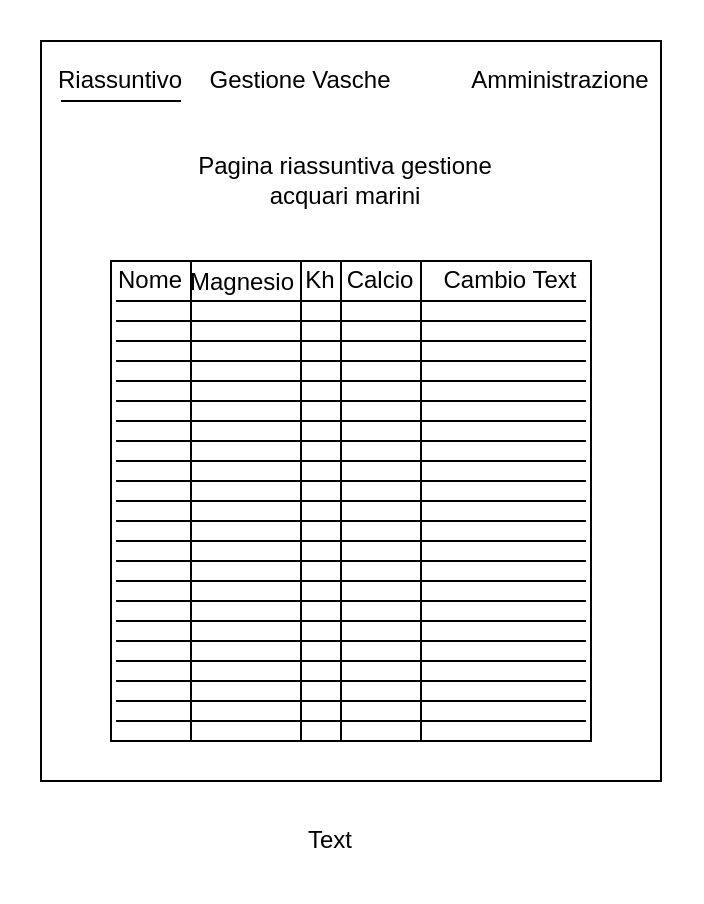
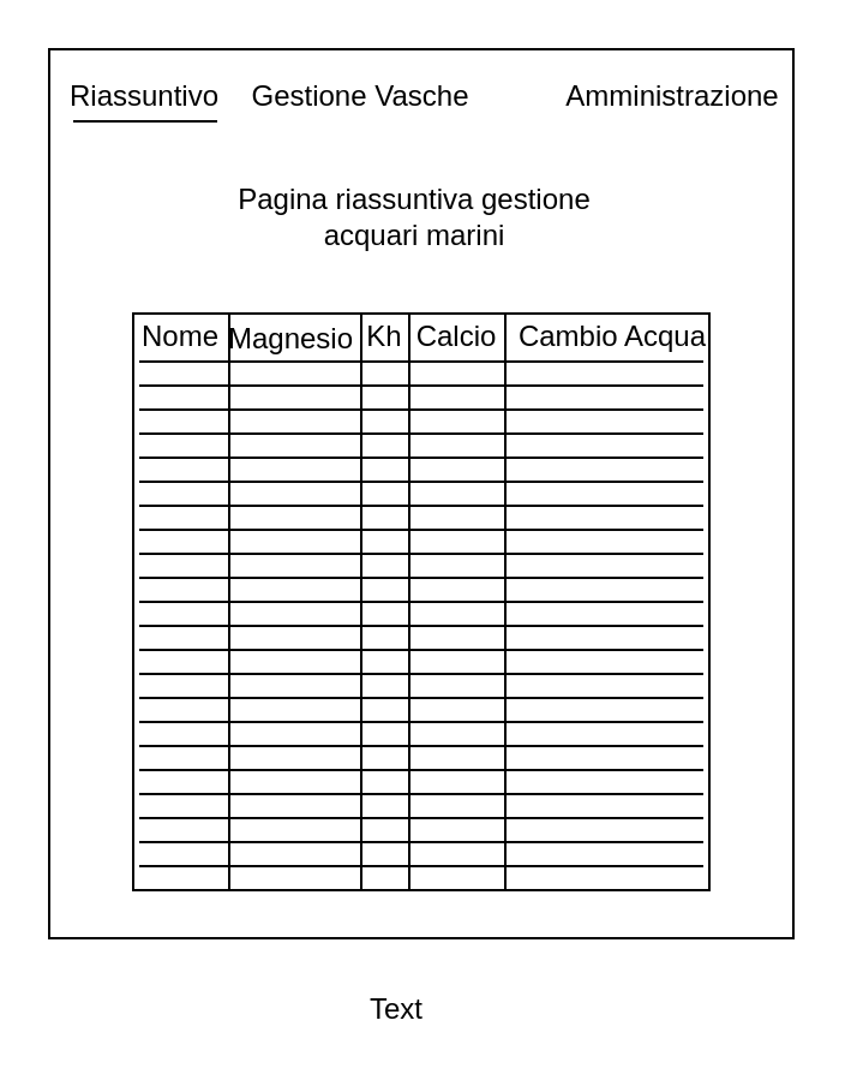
  <mxCell id="0" />
  <mxCell id="1" parent="0" />
  <mxCell id="2" value="" style="rounded=0;whiteSpace=wrap;html=1;" vertex="1" parent="1"><mxGeometry x="20" y="20" width="310" height="370" as="geometry" /></mxCell>
  <mxCell id="3" value="Riassuntivo" style="text;html=1;strokeColor=none;fillColor=none;align=center;verticalAlign=middle;whiteSpace=wrap;rounded=0;" vertex="1" parent="1"><mxGeometry x="40" y="30" width="40" height="20" as="geometry" /></mxCell>
  <mxCell id="4" value="Gestione Vasche" style="text;html=1;strokeColor=none;fillColor=none;align=center;verticalAlign=middle;whiteSpace=wrap;rounded=0;" vertex="1" parent="1"><mxGeometry x="100" y="30" width="100" height="20" as="geometry" /></mxCell>
  <mxCell id="5" value="Amministrazione" style="text;html=1;strokeColor=none;fillColor=none;align=center;verticalAlign=middle;whiteSpace=wrap;rounded=0;" vertex="1" parent="1"><mxGeometry x="260" y="30" width="40" height="20" as="geometry" /></mxCell>
  <mxCell id="6" value="" style="endArrow=none;html=1;" edge="1" parent="1"><mxGeometry width="50" height="50" relative="1" as="geometry"><mxPoint x="30" y="50" as="sourcePoint" /><mxPoint x="90" y="50" as="targetPoint" /></mxGeometry></mxCell>
  <mxCell id="7" value="Pagina riassuntiva gestione acquari marini" style="text;html=1;strokeColor=none;fillColor=none;align=center;verticalAlign=middle;whiteSpace=wrap;rounded=0;" vertex="1" parent="1"><mxGeometry x="95" y="80" width="155" height="20" as="geometry" /></mxCell>
  <mxCell id="8" value="" style="whiteSpace=wrap;html=1;aspect=fixed;" vertex="1" parent="1"><mxGeometry x="55" y="130" width="240" height="240" as="geometry" /></mxCell>
  <mxCell id="9" value="" style="endArrow=none;html=1;" edge="1" parent="1"><mxGeometry width="50" height="50" relative="1" as="geometry"><mxPoint x="57.5" y="150" as="sourcePoint" /><mxPoint x="292.5" y="150" as="targetPoint" /></mxGeometry></mxCell>
  <mxCell id="10" value="" style="endArrow=none;html=1;" edge="1" parent="1"><mxGeometry width="50" height="50" relative="1" as="geometry"><mxPoint x="57.5" y="160" as="sourcePoint" /><mxPoint x="292.5" y="160" as="targetPoint" /></mxGeometry></mxCell>
  <mxCell id="11" value="" style="endArrow=none;html=1;" edge="1" parent="1"><mxGeometry width="50" height="50" relative="1" as="geometry"><mxPoint x="57.5" y="170" as="sourcePoint" /><mxPoint x="292.5" y="170" as="targetPoint" /></mxGeometry></mxCell>
  <mxCell id="12" value="" style="endArrow=none;html=1;" edge="1" parent="1"><mxGeometry width="50" height="50" relative="1" as="geometry"><mxPoint x="57.5" y="180" as="sourcePoint" /><mxPoint x="292.5" y="180" as="targetPoint" /></mxGeometry></mxCell>
  <mxCell id="13" value="" style="endArrow=none;html=1;" edge="1" parent="1"><mxGeometry width="50" height="50" relative="1" as="geometry"><mxPoint x="57.5" y="190" as="sourcePoint" /><mxPoint x="292.5" y="190" as="targetPoint" /></mxGeometry></mxCell>
  <mxCell id="14" value="" style="endArrow=none;html=1;" edge="1" parent="1"><mxGeometry width="50" height="50" relative="1" as="geometry"><mxPoint x="57.5" y="200" as="sourcePoint" /><mxPoint x="292.5" y="200" as="targetPoint" /></mxGeometry></mxCell>
  <mxCell id="15" value="" style="endArrow=none;html=1;" edge="1" parent="1"><mxGeometry width="50" height="50" relative="1" as="geometry"><mxPoint x="57.5" y="220" as="sourcePoint" /><mxPoint x="292.5" y="220" as="targetPoint" /></mxGeometry></mxCell>
  <mxCell id="16" value="" style="endArrow=none;html=1;" edge="1" parent="1"><mxGeometry width="50" height="50" relative="1" as="geometry"><mxPoint x="57.5" y="230" as="sourcePoint" /><mxPoint x="292.5" y="230" as="targetPoint" /></mxGeometry></mxCell>
  <mxCell id="17" value="" style="endArrow=none;html=1;" edge="1" parent="1"><mxGeometry width="50" height="50" relative="1" as="geometry"><mxPoint x="57.5" y="240" as="sourcePoint" /><mxPoint x="292.5" y="240" as="targetPoint" /></mxGeometry></mxCell>
  <mxCell id="18" value="" style="endArrow=none;html=1;" edge="1" parent="1"><mxGeometry width="50" height="50" relative="1" as="geometry"><mxPoint x="57.5" y="250" as="sourcePoint" /><mxPoint x="292.5" y="250" as="targetPoint" /></mxGeometry></mxCell>
  <mxCell id="19" value="" style="endArrow=none;html=1;" edge="1" parent="1"><mxGeometry width="50" height="50" relative="1" as="geometry"><mxPoint x="57.5" y="260" as="sourcePoint" /><mxPoint x="292.5" y="260" as="targetPoint" /></mxGeometry></mxCell>
  <mxCell id="20" value="" style="endArrow=none;html=1;" edge="1" parent="1"><mxGeometry width="50" height="50" relative="1" as="geometry"><mxPoint x="57.5" y="270" as="sourcePoint" /><mxPoint x="292.5" y="270" as="targetPoint" /></mxGeometry></mxCell>
  <mxCell id="21" value="" style="endArrow=none;html=1;" edge="1" parent="1"><mxGeometry width="50" height="50" relative="1" as="geometry"><mxPoint x="57.5" y="280" as="sourcePoint" /><mxPoint x="292.5" y="280" as="targetPoint" /></mxGeometry></mxCell>
  <mxCell id="22" value="" style="endArrow=none;html=1;" edge="1" parent="1"><mxGeometry width="50" height="50" relative="1" as="geometry"><mxPoint x="57.5" y="290" as="sourcePoint" /><mxPoint x="292.5" y="290" as="targetPoint" /></mxGeometry></mxCell>
  <mxCell id="23" value="" style="endArrow=none;html=1;" edge="1" parent="1"><mxGeometry width="50" height="50" relative="1" as="geometry"><mxPoint x="57.5" y="300" as="sourcePoint" /><mxPoint x="292.5" y="300" as="targetPoint" /></mxGeometry></mxCell>
  <mxCell id="24" value="" style="endArrow=none;html=1;" edge="1" parent="1"><mxGeometry width="50" height="50" relative="1" as="geometry"><mxPoint x="57.5" y="310" as="sourcePoint" /><mxPoint x="292.5" y="310" as="targetPoint" /></mxGeometry></mxCell>
  <mxCell id="25" value="" style="endArrow=none;html=1;" edge="1" parent="1"><mxGeometry width="50" height="50" relative="1" as="geometry"><mxPoint x="57.5" y="320" as="sourcePoint" /><mxPoint x="292.5" y="320" as="targetPoint" /></mxGeometry></mxCell>
  <mxCell id="26" value="" style="endArrow=none;html=1;" edge="1" parent="1"><mxGeometry width="50" height="50" relative="1" as="geometry"><mxPoint x="57.5" y="330" as="sourcePoint" /><mxPoint x="292.5" y="330" as="targetPoint" /></mxGeometry></mxCell>
  <mxCell id="27" value="" style="endArrow=none;html=1;" edge="1" parent="1"><mxGeometry width="50" height="50" relative="1" as="geometry"><mxPoint x="57.5" y="340" as="sourcePoint" /><mxPoint x="292.5" y="340" as="targetPoint" /></mxGeometry></mxCell>
  <mxCell id="28" value="" style="endArrow=none;html=1;" edge="1" parent="1"><mxGeometry width="50" height="50" relative="1" as="geometry"><mxPoint x="57.5" y="350" as="sourcePoint" /><mxPoint x="292.5" y="350" as="targetPoint" /></mxGeometry></mxCell>
  <mxCell id="29" value="" style="endArrow=none;html=1;" edge="1" parent="1"><mxGeometry width="50" height="50" relative="1" as="geometry"><mxPoint x="57.5" y="360" as="sourcePoint" /><mxPoint x="292.5" y="360" as="targetPoint" /></mxGeometry></mxCell>
  <mxCell id="30" value="" style="endArrow=none;html=1;" edge="1" parent="1"><mxGeometry width="50" height="50" relative="1" as="geometry"><mxPoint x="57.5" y="210" as="sourcePoint" /><mxPoint x="292.5" y="210" as="targetPoint" /></mxGeometry></mxCell>
  <mxCell id="31" value="" style="endArrow=none;html=1;" edge="1" parent="1"><mxGeometry width="50" height="50" relative="1" as="geometry"><mxPoint x="95" y="370" as="sourcePoint" /><mxPoint x="95" y="130" as="targetPoint" /></mxGeometry></mxCell>
  <mxCell id="32" value="" style="endArrow=none;html=1;" edge="1" parent="1"><mxGeometry width="50" height="50" relative="1" as="geometry"><mxPoint x="150" y="370" as="sourcePoint" /><mxPoint x="150" y="130" as="targetPoint" /></mxGeometry></mxCell>
  <mxCell id="33" value="" style="endArrow=none;html=1;" edge="1" parent="1"><mxGeometry width="50" height="50" relative="1" as="geometry"><mxPoint x="170" y="370" as="sourcePoint" /><mxPoint x="170" y="130" as="targetPoint" /></mxGeometry></mxCell>
  <mxCell id="34" value="" style="endArrow=none;html=1;" edge="1" parent="1"><mxGeometry width="50" height="50" relative="1" as="geometry"><mxPoint x="210" y="370" as="sourcePoint" /><mxPoint x="210" y="130" as="targetPoint" /></mxGeometry></mxCell>
  <mxCell id="35" value="Text" style="text;html=1;strokeColor=none;fillColor=none;align=center;verticalAlign=middle;whiteSpace=wrap;rounded=0;" vertex="1" parent="1"><mxGeometry x="145" y="410" width="40" height="20" as="geometry" /></mxCell>
  <mxCell id="36" value="Nome" style="text;html=1;strokeColor=none;fillColor=none;align=center;verticalAlign=middle;whiteSpace=wrap;rounded=0;" vertex="1" parent="1"><mxGeometry x="70" y="137.5" width="10" height="5" as="geometry" /></mxCell>
  <mxCell id="37" value="Magnesio" style="text;html=1;strokeColor=none;fillColor=none;align=center;verticalAlign=middle;whiteSpace=wrap;rounded=0;" vertex="1" parent="1"><mxGeometry x="120" y="138" height="5" as="geometry" /></mxCell>
  <mxCell id="38" value="Kh" style="text;html=1;strokeColor=none;fillColor=none;align=center;verticalAlign=middle;whiteSpace=wrap;rounded=0;" vertex="1" parent="1"><mxGeometry x="155" y="137.5" width="10" height="5" as="geometry" /></mxCell>
  <mxCell id="39" value="Calcio" style="text;html=1;strokeColor=none;fillColor=none;align=center;verticalAlign=middle;whiteSpace=wrap;rounded=0;" vertex="1" parent="1"><mxGeometry x="185" y="137.5" width="10" height="5" as="geometry" /></mxCell>
- <mxCell id="40" value="Cambio Text" style="text;html=1;strokeColor=none;fillColor=none;align=center;verticalAlign=middle;whiteSpace=wrap;rounded=0;" vertex="1" parent="1"><mxGeometry x="210" y="137.5" width="90" height="5" as="geometry" /></mxCell>
+ <mxCell id="40" value="Cambio Acqua" style="text;html=1;strokeColor=none;fillColor=none;align=center;verticalAlign=middle;whiteSpace=wrap;rounded=0;" vertex="1" parent="1"><mxGeometry x="210" y="137.5" width="90" height="5" as="geometry" /></mxCell>
